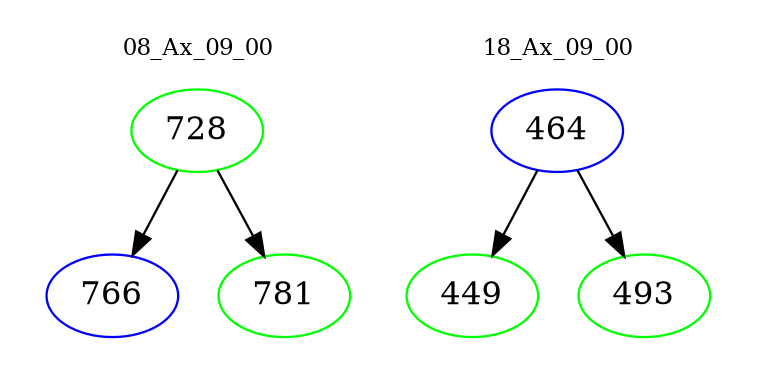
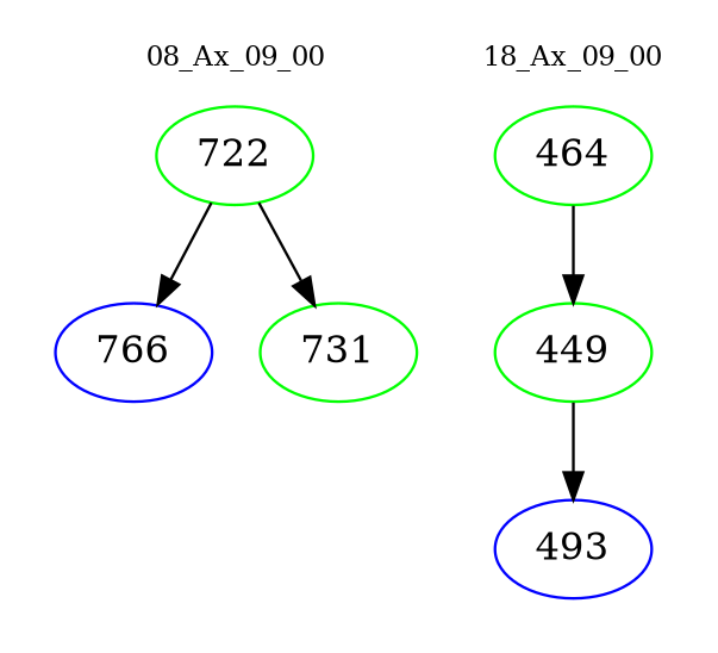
  digraph {
    node [color=green]
    edge [color=black]
-   n1 [label=728]
+   n1 [label=722]
    n2 [color=blue label=766]
-   n3 [label=781]
+   n3 [label=731]
    n4 [label=449]
-   n5 [color=blue label=464]
-   n6 [label=493]
+   n5 [label=464]
+   n6 [color=blue label=493]
    subgraph cluster_1 {
      color=white
      fontsize=10
      label="08_Ax_09_00"
      n1
      n2
      n3
    }
    subgraph cluster_2 {
      color=white
      fontsize=10
      label="18_Ax_09_00"
      n4
      n5
      n6
    }
    n1 -> n2
    n1 -> n3
-   n5 -> n6
+   n4 -> n6
    n5 -> n4
  }
